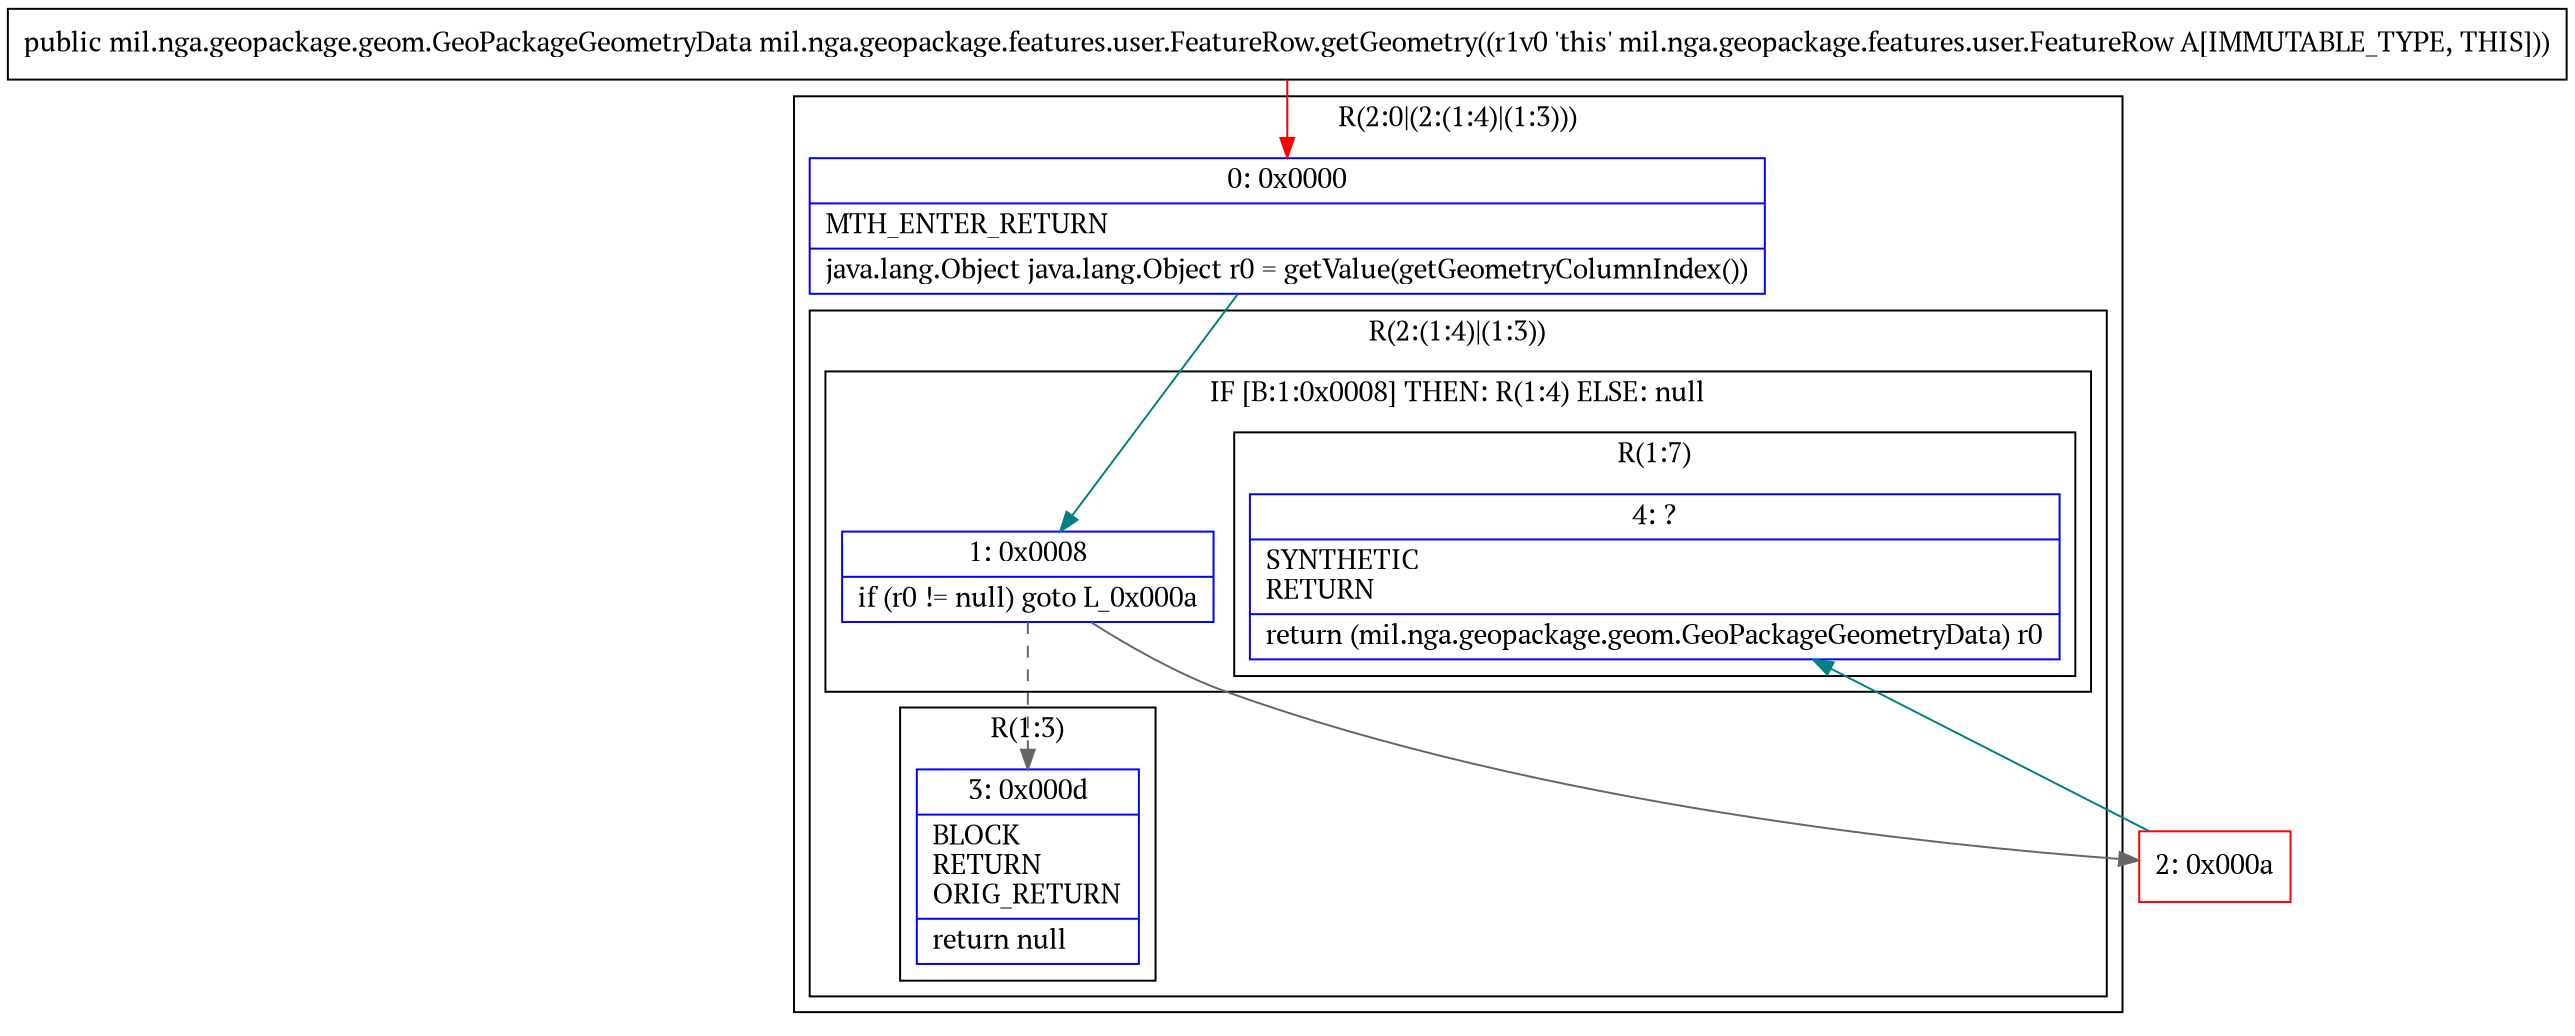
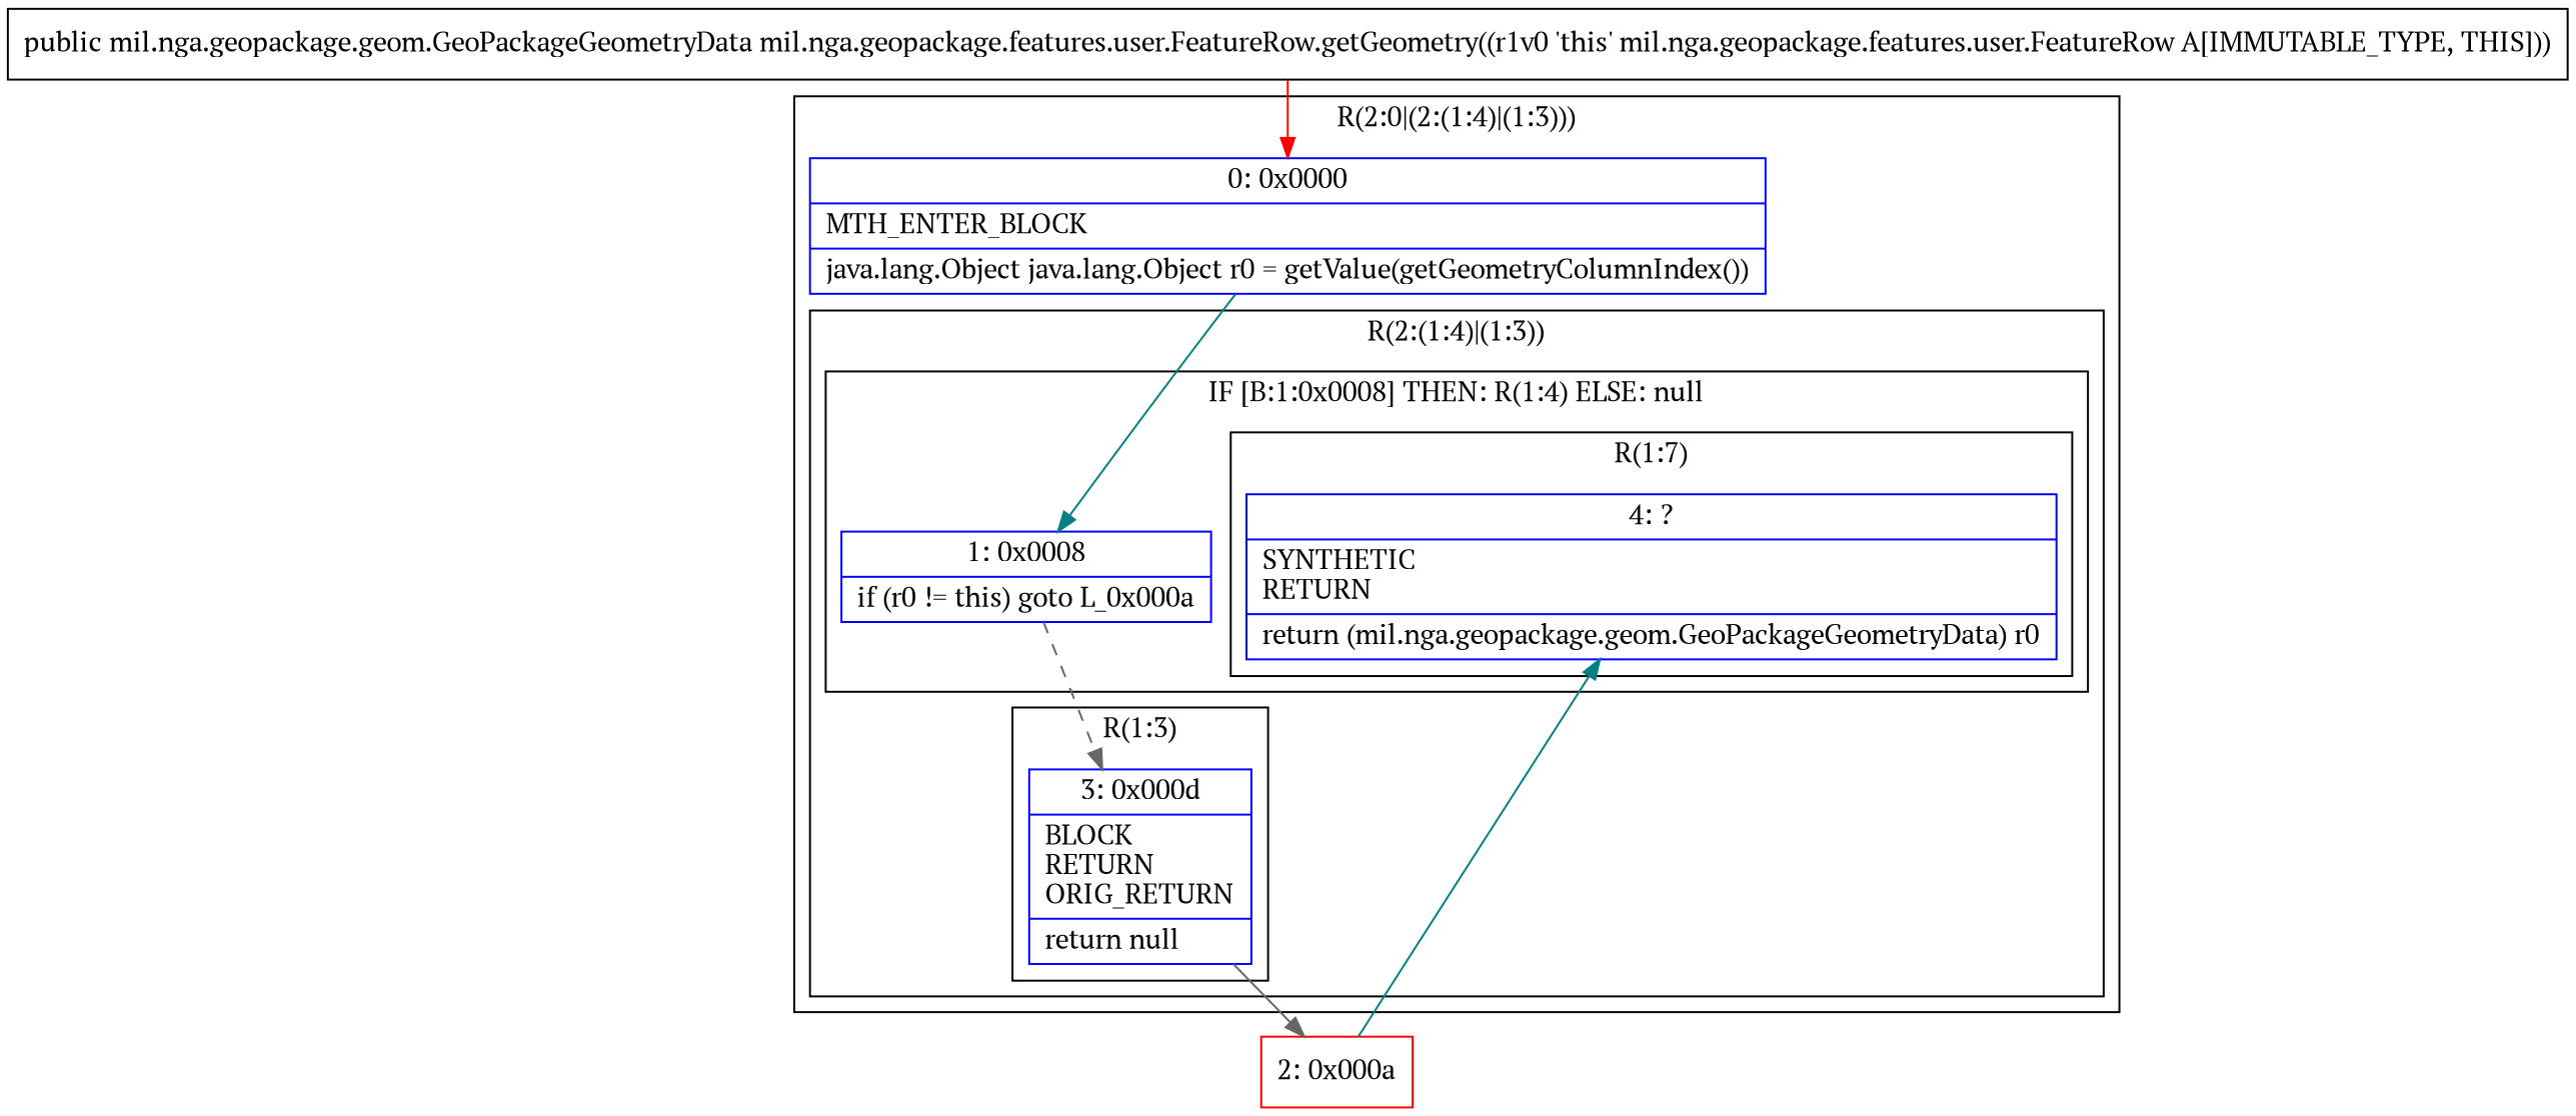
  digraph {
    fontname="PT Serif"
    node [color=blue fontname="PT Serif" shape=record]
    edge [color=gray40 fontname="PT Serif"]
    n1 [label="{4\:\ ?|SYNTHETIC\lRETURN\l|return (mil.nga.geopackage.geom.GeoPackageGeometryData) r0\l}"]
-   n2 [label="{1\:\ 0x0008|if (r0 != null) goto L_0x000a\l}"]
+   n2 [label="{1\:\ 0x0008|if (r0 != this) goto L_0x000a\l}"]
    n3 [label="{3\:\ 0x000d|BLOCK\lRETURN\lORIG_RETURN\l|return null\l}"]
-   n4 [label="{0\:\ 0x0000|MTH_ENTER_RETURN\l|java.lang.Object java.lang.Object r0 = getValue(getGeometryColumnIndex())\l}"]
+   n4 [label="{0\:\ 0x0000|MTH_ENTER_BLOCK\l|java.lang.Object java.lang.Object r0 = getValue(getGeometryColumnIndex())\l}"]
    n5 [color=red label="{2\:\ 0x000a}"]
    n6 [label="{public mil.nga.geopackage.geom.GeoPackageGeometryData mil.nga.geopackage.features.user.FeatureRow.getGeometry((r1v0 'this' mil.nga.geopackage.features.user.FeatureRow A[IMMUTABLE_TYPE, THIS])) }" color=""]
    subgraph cluster_1 {
      label="R(2:0|(2:(1:4)|(1:3)))"
      n4
      subgraph cluster_2 {
        label="R(2:(1:4)|(1:3))"
        subgraph cluster_3 {
          label="IF [B:1:0x0008] THEN: R(1:4) ELSE: null"
          n2
          subgraph cluster_4 {
            label="R(1:7)"
            n1
          }
        }
        subgraph cluster_5 {
          label="R(1:3)"
          n3
        }
      }
    }
    n2 -> n3 [style=dashed]
-   n2 -> n5
+   n3 -> n5
    n4 -> n2 [color=teal]
    n5 -> n1 [color=teal]
    n6 -> n4 [color=red]
  }
